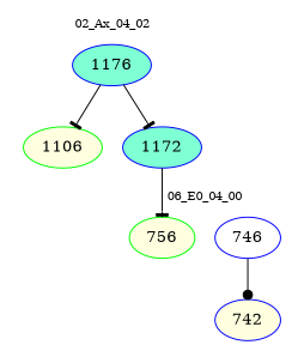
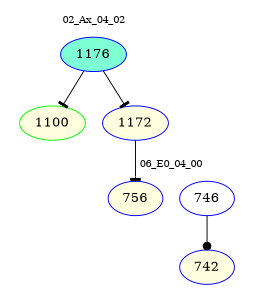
  digraph {
    node [color=blue fillcolor=lightyellow style=filled]
    edge [arrowhead=tee color=black]
    n1 [fillcolor=aquamarine label=1176]
-   n2 [color=green label=1106]
-   n3 [fillcolor=aquamarine label=1172]
+   n2 [color=green label=1100]
+   n3 [label=1172]
    n4 [fillcolor=white label=746]
    n5 [label=742]
-   n6 [color=green label=756]
+   n6 [label=756]
    subgraph cluster_1 {
      color=white
      fontsize=10
      label="02_Ax_04_02"
      n1
      n2
      n3
    }
    subgraph cluster_2 {
      color=white
      fontsize=10
      label="06_E0_04_00"
      n4
      n5
      n6
    }
    n1 -> n2
    n1 -> n3
    n3 -> n6
    n4 -> n5 [arrowhead=dot]
  }
